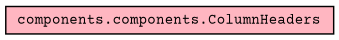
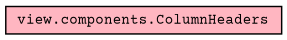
  digraph {
    rankdir=TB
    fontname="Courier Prime"
-   n1 [color=black fillcolor=lightpink fontname="Courier Prime" fontsize=10 height=0.2 label="components.components.ColumnHeaders" shape=record style=filled width=0.4]
+   n1 [color=black fillcolor=lightpink fontname="Courier Prime" fontsize=10 height=0.2 label="view.components.ColumnHeaders" shape=record style=filled width=0.4]
  }
